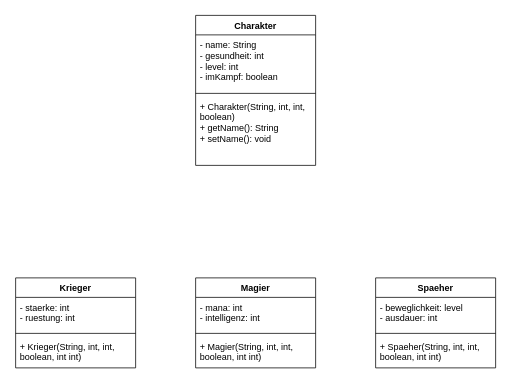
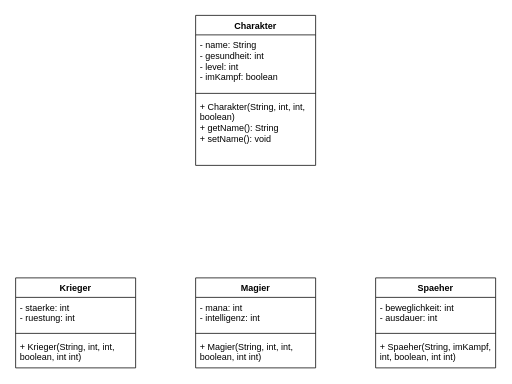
  <mxCell id="0" />
  <mxCell id="1" parent="0" />
  <mxCell id="2" value="Krieger" style="swimlane;fontStyle=1;align=center;verticalAlign=top;childLayout=stackLayout;horizontal=1;startSize=26;horizontalStack=0;resizeParent=1;resizeParentMax=0;resizeLast=0;collapsible=1;marginBottom=0;whiteSpace=wrap;html=1;rounded=0;" vertex="1" parent="1"><mxGeometry x="20" y="370" width="160" height="120" as="geometry" /></mxCell>
  <mxCell id="3" value="- staerke: int&lt;div&gt;- ruestung: int&amp;nbsp;&lt;/div&gt;" style="text;strokeColor=none;fillColor=none;align=left;verticalAlign=top;spacingLeft=4;spacingRight=4;overflow=hidden;rotatable=0;points=[[0,0.5],[1,0.5]];portConstraint=eastwest;whiteSpace=wrap;html=1;rounded=0;" vertex="1" parent="2"><mxGeometry y="26" width="160" height="44" as="geometry" /></mxCell>
  <mxCell id="4" value="" style="line;strokeWidth=1;fillColor=none;align=left;verticalAlign=middle;spacingTop=-1;spacingLeft=3;spacingRight=3;rotatable=0;labelPosition=right;points=[];portConstraint=eastwest;strokeColor=inherit;rounded=0;" vertex="1" parent="2"><mxGeometry y="70" width="160" height="8" as="geometry" /></mxCell>
  <mxCell id="5" value="+ Krieger(String, int, int, boolean, int int)" style="text;strokeColor=none;fillColor=none;align=left;verticalAlign=top;spacingLeft=4;spacingRight=4;overflow=hidden;rotatable=0;points=[[0,0.5],[1,0.5]];portConstraint=eastwest;whiteSpace=wrap;html=1;rounded=0;" vertex="1" parent="2"><mxGeometry y="78" width="160" height="42" as="geometry" /></mxCell>
  <mxCell id="6" value="Magier" style="swimlane;fontStyle=1;align=center;verticalAlign=top;childLayout=stackLayout;horizontal=1;startSize=26;horizontalStack=0;resizeParent=1;resizeParentMax=0;resizeLast=0;collapsible=1;marginBottom=0;whiteSpace=wrap;html=1;rounded=0;" vertex="1" parent="1"><mxGeometry x="260" y="370" width="160" height="120" as="geometry" /></mxCell>
  <mxCell id="7" value="- mana: int&lt;div&gt;- intelligenz: int&amp;nbsp;&lt;/div&gt;" style="text;strokeColor=none;fillColor=none;align=left;verticalAlign=top;spacingLeft=4;spacingRight=4;overflow=hidden;rotatable=0;points=[[0,0.5],[1,0.5]];portConstraint=eastwest;whiteSpace=wrap;html=1;rounded=0;" vertex="1" parent="6"><mxGeometry y="26" width="160" height="44" as="geometry" /></mxCell>
  <mxCell id="8" value="" style="line;strokeWidth=1;fillColor=none;align=left;verticalAlign=middle;spacingTop=-1;spacingLeft=3;spacingRight=3;rotatable=0;labelPosition=right;points=[];portConstraint=eastwest;strokeColor=inherit;rounded=0;" vertex="1" parent="6"><mxGeometry y="70" width="160" height="8" as="geometry" /></mxCell>
  <mxCell id="9" value="+ Magier(String, int, int, boolean, int int)" style="text;strokeColor=none;fillColor=none;align=left;verticalAlign=top;spacingLeft=4;spacingRight=4;overflow=hidden;rotatable=0;points=[[0,0.5],[1,0.5]];portConstraint=eastwest;whiteSpace=wrap;html=1;rounded=0;" vertex="1" parent="6"><mxGeometry y="78" width="160" height="42" as="geometry" /></mxCell>
  <mxCell id="10" value="Spaeher" style="swimlane;fontStyle=1;align=center;verticalAlign=top;childLayout=stackLayout;horizontal=1;startSize=26;horizontalStack=0;resizeParent=1;resizeParentMax=0;resizeLast=0;collapsible=1;marginBottom=0;whiteSpace=wrap;html=1;rounded=0;" vertex="1" parent="1"><mxGeometry x="500" y="370" width="160" height="120" as="geometry" /></mxCell>
- <mxCell id="11" value="- beweglichkeit: level&lt;div&gt;- ausdauer: int&amp;nbsp;&lt;/div&gt;" style="text;strokeColor=none;fillColor=none;align=left;verticalAlign=top;spacingLeft=4;spacingRight=4;overflow=hidden;rotatable=0;points=[[0,0.5],[1,0.5]];portConstraint=eastwest;whiteSpace=wrap;html=1;rounded=0;" vertex="1" parent="10"><mxGeometry y="26" width="160" height="44" as="geometry" /></mxCell>
+ <mxCell id="11" value="- beweglichkeit: int&lt;div&gt;- ausdauer: int&amp;nbsp;&lt;/div&gt;" style="text;strokeColor=none;fillColor=none;align=left;verticalAlign=top;spacingLeft=4;spacingRight=4;overflow=hidden;rotatable=0;points=[[0,0.5],[1,0.5]];portConstraint=eastwest;whiteSpace=wrap;html=1;rounded=0;" vertex="1" parent="10"><mxGeometry y="26" width="160" height="44" as="geometry" /></mxCell>
  <mxCell id="12" value="" style="line;strokeWidth=1;fillColor=none;align=left;verticalAlign=middle;spacingTop=-1;spacingLeft=3;spacingRight=3;rotatable=0;labelPosition=right;points=[];portConstraint=eastwest;strokeColor=inherit;rounded=0;" vertex="1" parent="10"><mxGeometry y="70" width="160" height="8" as="geometry" /></mxCell>
- <mxCell id="13" value="+ Spaeher(String, int, int, boolean, int int)" style="text;strokeColor=none;fillColor=none;align=left;verticalAlign=top;spacingLeft=4;spacingRight=4;overflow=hidden;rotatable=0;points=[[0,0.5],[1,0.5]];portConstraint=eastwest;whiteSpace=wrap;html=1;rounded=0;" vertex="1" parent="10"><mxGeometry y="78" width="160" height="42" as="geometry" /></mxCell>
+ <mxCell id="13" value="+ Spaeher(String, imKampf, int, boolean, int int)" style="text;strokeColor=none;fillColor=none;align=left;verticalAlign=top;spacingLeft=4;spacingRight=4;overflow=hidden;rotatable=0;points=[[0,0.5],[1,0.5]];portConstraint=eastwest;whiteSpace=wrap;html=1;rounded=0;" vertex="1" parent="10"><mxGeometry y="78" width="160" height="42" as="geometry" /></mxCell>
  <mxCell id="14" value="Charakter" style="swimlane;fontStyle=1;align=center;verticalAlign=top;childLayout=stackLayout;horizontal=1;startSize=26;horizontalStack=0;resizeParent=1;resizeParentMax=0;resizeLast=0;collapsible=1;marginBottom=0;whiteSpace=wrap;html=1;rounded=0;" vertex="1" parent="1"><mxGeometry x="260" y="20" width="160" height="200" as="geometry" /></mxCell>
  <mxCell id="15" value="- name: String&lt;div&gt;- gesundheit: int&lt;/div&gt;&lt;div&gt;- level: int&lt;/div&gt;&lt;div&gt;- imKampf: boolean&lt;/div&gt;" style="text;strokeColor=none;fillColor=none;align=left;verticalAlign=top;spacingLeft=4;spacingRight=4;overflow=hidden;rotatable=0;points=[[0,0.5],[1,0.5]];portConstraint=eastwest;whiteSpace=wrap;html=1;rounded=0;" vertex="1" parent="14"><mxGeometry y="26" width="160" height="74" as="geometry" /></mxCell>
  <mxCell id="16" value="" style="line;strokeWidth=1;fillColor=none;align=left;verticalAlign=middle;spacingTop=-1;spacingLeft=3;spacingRight=3;rotatable=0;labelPosition=right;points=[];portConstraint=eastwest;strokeColor=inherit;rounded=0;" vertex="1" parent="14"><mxGeometry y="100" width="160" height="8" as="geometry" /></mxCell>
  <mxCell id="17" value="+ Charakter(String, int, int, boolean)&lt;div&gt;+ getName(): String&lt;/div&gt;&lt;div&gt;+ setName(): void&lt;/div&gt;" style="text;strokeColor=none;fillColor=none;align=left;verticalAlign=top;spacingLeft=4;spacingRight=4;overflow=hidden;rotatable=0;points=[[0,0.5],[1,0.5]];portConstraint=eastwest;whiteSpace=wrap;html=1;rounded=0;" vertex="1" parent="14"><mxGeometry y="108" width="160" height="92" as="geometry" /></mxCell>
